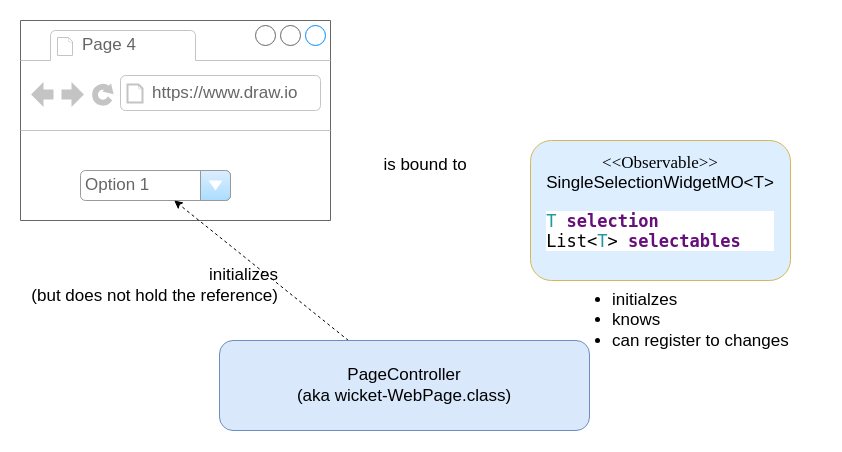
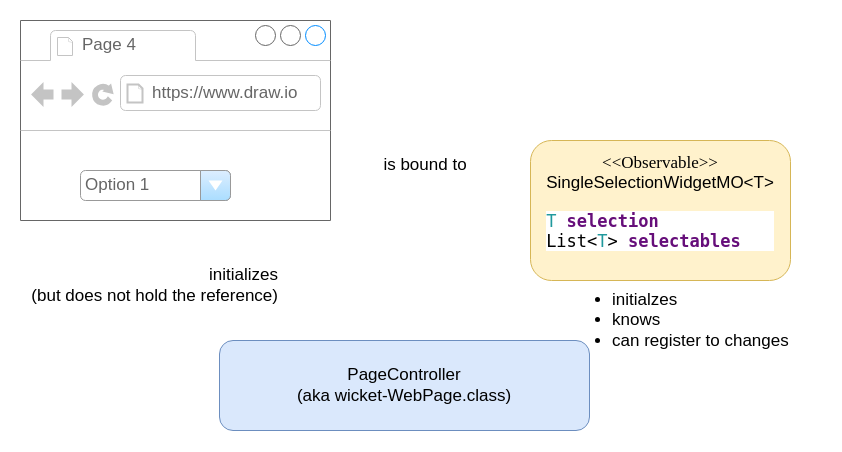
  <mxCell id="0" />
  <mxCell id="1" parent="0" />
  <mxCell id="2" value="" style="strokeWidth=1;shadow=0;dashed=0;align=center;html=1;shape=mxgraph.mockup.containers.browserWindow;rSize=0;strokeColor=#666666;strokeColor2=#008cff;strokeColor3=#c4c4c4;mainText=,;recursiveResize=0;" vertex="1" parent="1"><mxGeometry x="20" y="20" width="310" height="200" as="geometry" /></mxCell>
  <mxCell id="3" value="Page 4" style="strokeWidth=1;shadow=0;dashed=0;align=center;html=1;shape=mxgraph.mockup.containers.anchor;fontSize=17;fontColor=#666666;align=left;" vertex="1" parent="2"><mxGeometry x="60" y="12" width="110" height="26" as="geometry" /></mxCell>
  <mxCell id="4" value="https://www.draw.io" style="strokeWidth=1;shadow=0;dashed=0;align=center;html=1;shape=mxgraph.mockup.containers.anchor;rSize=0;fontSize=17;fontColor=#666666;align=left;" vertex="1" parent="2"><mxGeometry x="130" y="60" width="250" height="26" as="geometry" /></mxCell>
  <mxCell id="5" value="Option 1" style="strokeWidth=1;shadow=0;dashed=0;align=center;html=1;shape=mxgraph.mockup.forms.comboBox;strokeColor=#999999;fillColor=#ddeeff;align=left;fillColor2=#aaddff;mainText=;fontColor=#666666;fontSize=17;spacingLeft=3;" vertex="1" parent="2"><mxGeometry x="60" y="150" width="150" height="30" as="geometry" /></mxCell>
- <mxCell id="6" value="&lt;font face=&quot;Lucida Console&quot;&gt;&amp;lt;&amp;lt;Observable&amp;gt;&amp;gt;&lt;/font&gt;&lt;br&gt;SingleSelectionWidgetMO&amp;lt;T&amp;gt;&lt;br&gt;&lt;pre style=&quot;background-color: rgb(255 , 255 , 255) ; font-family: &amp;#34;jetbrains mono&amp;#34; , monospace&quot;&gt;&lt;pre style=&quot;text-align: left ; font-family: &amp;#34;jetbrains mono&amp;#34; , monospace&quot;&gt;&lt;span style=&quot;color: #20999d&quot;&gt;T &lt;/span&gt;&lt;font color=&quot;#660e7a&quot;&gt;&lt;b&gt;selection&lt;br&gt;&lt;/b&gt;&lt;/font&gt;List&amp;lt;&lt;span style=&quot;font-family: &amp;#34;jetbrains mono&amp;#34; , monospace ; white-space: normal ; color: rgb(32 , 153 , 157)&quot;&gt;T&lt;/span&gt;&lt;span style=&quot;font-family: &amp;#34;jetbrains mono&amp;#34; , monospace ; white-space: normal&quot;&gt;&amp;gt; &lt;/span&gt;&lt;span style=&quot;font-family: &amp;#34;jetbrains mono&amp;#34; , monospace ; white-space: normal ; color: rgb(102 , 14 , 122) ; font-weight: bold&quot;&gt;selectables&lt;/span&gt;&lt;/pre&gt;&lt;/pre&gt;" style="rounded=1;whiteSpace=wrap;html=1;fillColor=#ddeeff;strokeColor=#d6b656;fontSize=17;" vertex="1" parent="1"><mxGeometry x="530" y="140" width="260" height="140" as="geometry" /></mxCell>
- <mxCell id="7" style="edgeStyle=none;rounded=0;orthogonalLoop=1;jettySize=auto;html=1;dashed=1;fontSize=17;" edge="1" parent="1" source="8" target="5"><mxGeometry relative="1" as="geometry" /></mxCell>
+ <mxCell id="6" value="&lt;font face=&quot;Lucida Console&quot;&gt;&amp;lt;&amp;lt;Observable&amp;gt;&amp;gt;&lt;/font&gt;&lt;br&gt;SingleSelectionWidgetMO&amp;lt;T&amp;gt;&lt;br&gt;&lt;pre style=&quot;background-color: rgb(255 , 255 , 255) ; font-family: &amp;#34;jetbrains mono&amp;#34; , monospace&quot;&gt;&lt;pre style=&quot;text-align: left ; font-family: &amp;#34;jetbrains mono&amp;#34; , monospace&quot;&gt;&lt;span style=&quot;color: #20999d&quot;&gt;T &lt;/span&gt;&lt;font color=&quot;#660e7a&quot;&gt;&lt;b&gt;selection&lt;br&gt;&lt;/b&gt;&lt;/font&gt;List&amp;lt;&lt;span style=&quot;font-family: &amp;#34;jetbrains mono&amp;#34; , monospace ; white-space: normal ; color: rgb(32 , 153 , 157)&quot;&gt;T&lt;/span&gt;&lt;span style=&quot;font-family: &amp;#34;jetbrains mono&amp;#34; , monospace ; white-space: normal&quot;&gt;&amp;gt; &lt;/span&gt;&lt;span style=&quot;font-family: &amp;#34;jetbrains mono&amp;#34; , monospace ; white-space: normal ; color: rgb(102 , 14 , 122) ; font-weight: bold&quot;&gt;selectables&lt;/span&gt;&lt;/pre&gt;&lt;/pre&gt;" style="rounded=1;whiteSpace=wrap;html=1;fillColor=#fff2cc;strokeColor=#d6b656;fontSize=17;" vertex="1" parent="1"><mxGeometry x="530" y="140" width="260" height="140" as="geometry" /></mxCell>
  <mxCell id="8" value="PageController&lt;br&gt;(aka wicket-WebPage.class)" style="rounded=1;whiteSpace=wrap;html=1;fontSize=17;fillColor=#dae8fc;strokeColor=#6c8ebf;" vertex="1" parent="1"><mxGeometry x="219" y="340" width="370" height="90" as="geometry" /></mxCell>
  <mxCell id="9" value="is bound to" style="text;html=1;strokeColor=none;fillColor=none;align=center;verticalAlign=middle;whiteSpace=wrap;rounded=0;fontSize=17;" vertex="1" parent="1"><mxGeometry x="370" y="150" width="110" height="30" as="geometry" /></mxCell>
  <mxCell id="10" value="initializes &lt;br&gt;(but does not hold the reference)" style="text;html=1;strokeColor=none;fillColor=none;align=right;verticalAlign=middle;whiteSpace=wrap;rounded=0;fontSize=17;" vertex="1" parent="1"><mxGeometry x="30" y="270" width="250" height="30" as="geometry" /></mxCell>
  <mxCell id="11" value="&lt;ul&gt;&lt;li&gt;initialzes&lt;/li&gt;&lt;li&gt;knows&lt;/li&gt;&lt;li&gt;can register to changes&lt;/li&gt;&lt;/ul&gt;" style="text;html=1;strokeColor=none;fillColor=none;align=left;verticalAlign=middle;whiteSpace=wrap;rounded=0;fontSize=17;" vertex="1" parent="1"><mxGeometry x="570" y="270" width="250" height="100" as="geometry" /></mxCell>
